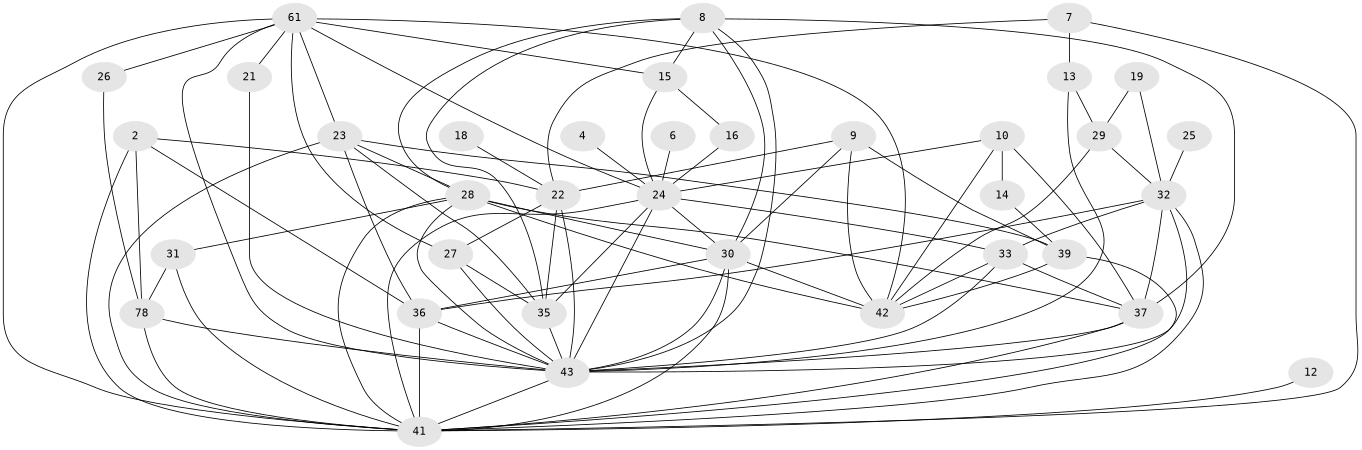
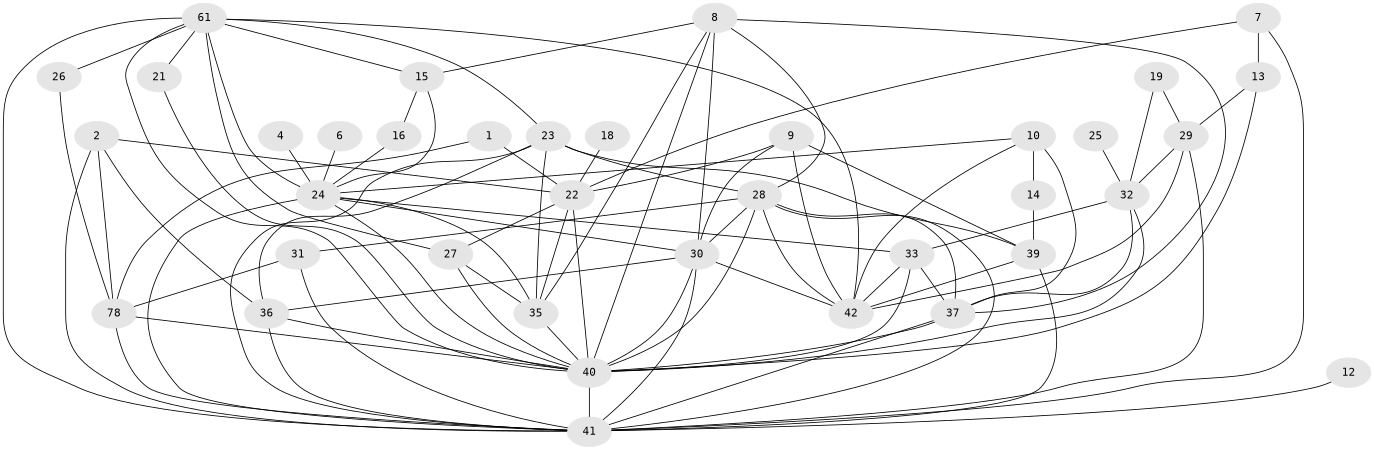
  graph {
    fontname="DejaVu Sans Mono"
    node [color=gray90 fontname="DejaVu Sans Mono" style=filled]
    edge [fontname="DejaVu Sans Mono" weight=1.0]
+   1
    22
    n3 [label=78]
    35
-   40 [label=43]
+   40
    27
    41
    2
    36
    4
    24
    30
    33
    6
    7
    13
    29
    8
    15
    28
    37
    16
    42
    31
    9
    39
    10
    14
    n29 [label=61]
    21
    23
    26
    12
    32
    18
    19
    25
+   1 -- 22
+   1 -- n3
    22 -- 35 [weight=2.0]
    22 -- 40
    22 -- 27
    n3 -- 40
    n3 -- 41
    35 -- 40
    40 -- 41
    27 -- 35
    27 -- 40
    2 -- 22
    2 -- n3
    2 -- 41
    2 -- 36
    36 -- 40
    36 -- 41
    4 -- 24
    24 -- 35 [weight=2.0]
    24 -- 40
    24 -- 41
    24 -- 30
    24 -- 33
    30 -- 40
    30 -- 41
    30 -- 36
    30 -- 42
    33 -- 40
    33 -- 37
    33 -- 42
    6 -- 24
    7 -- 22
    7 -- 41
    7 -- 13
    13 -- 40
    13 -- 29
    29 -- 42
    29 -- 32
    8 -- 35
    8 -- 40
    8 -- 30
    8 -- 15
    8 -- 28
    8 -- 37
    15 -- 24
    15 -- 16
    28 -- 40
    28 -- 41
    28 -- 30
    28 -- 37
    28 -- 42
    28 -- 31
    37 -- 40
    37 -- 41
    16 -- 24
    31 -- n3
    31 -- 41
    9 -- 22
    9 -- 30
    9 -- 42
    9 -- 39
    39 -- 41
    39 -- 42
    10 -- 24
    10 -- 37 [weight=2.0]
    10 -- 42
    10 -- 14
    14 -- 39
    n29 -- 40
    n29 -- 27
    n29 -- 41
    n29 -- 24
    n29 -- 15
    n29 -- 42
    n29 -- 21
    n29 -- 23
    n29 -- 26
    21 -- 40
    23 -- 35
    23 -- 41
    23 -- 36
    23 -- 28
    23 -- 39
    26 -- n3
    12 -- 41
    32 -- 40
-   32 -- 41
-   32 -- 36
+   29 -- 41
    32 -- 33
    32 -- 37
    18 -- 22
    19 -- 29
    19 -- 32
    25 -- 32
  }
